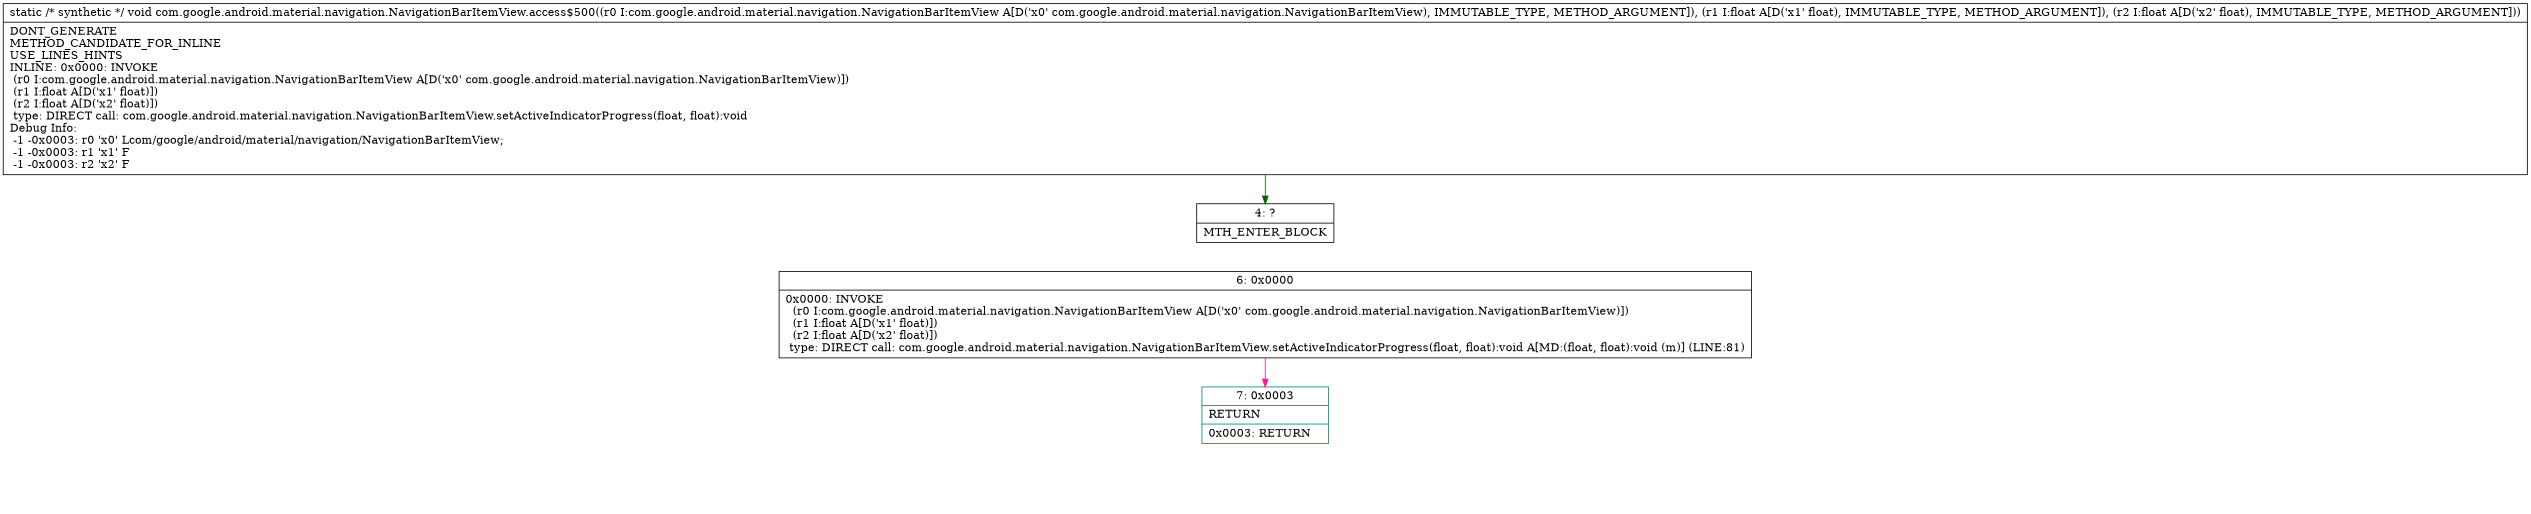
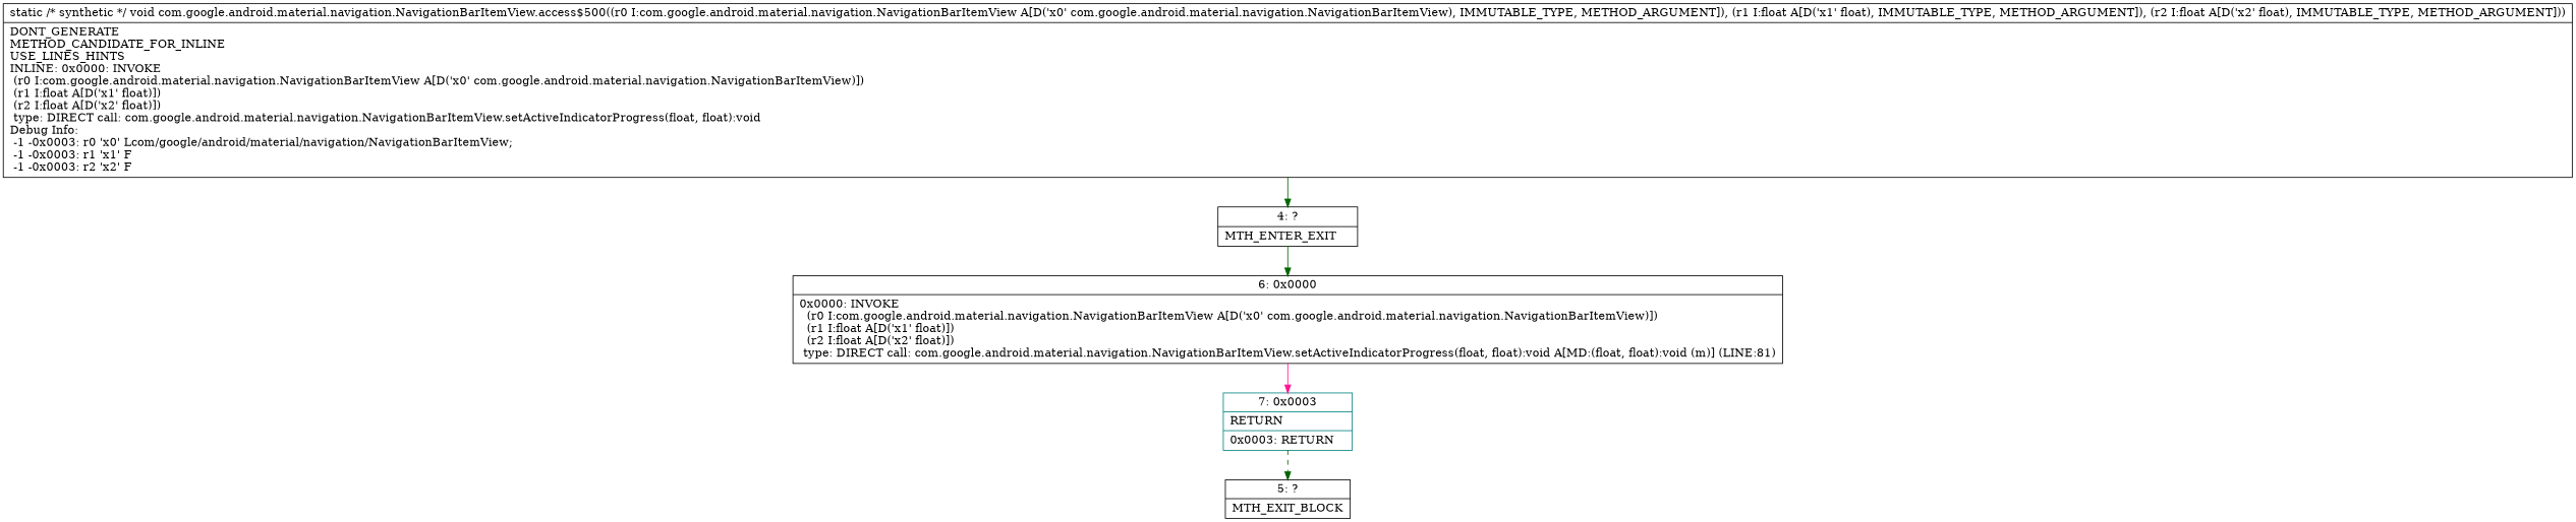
  digraph {
    node [color=black shape=record]
    edge [color=darkgreen style=solid]
-   n1 [label="{4\:\ ?|MTH_ENTER_BLOCK\l}"]
+   n1 [label="{4\:\ ?|MTH_ENTER_EXIT\l}"]
    n2 [label="{6\:\ 0x0000|0x0000: INVOKE  \l  (r0 I:com.google.android.material.navigation.NavigationBarItemView A[D('x0' com.google.android.material.navigation.NavigationBarItemView)])\l  (r1 I:float A[D('x1' float)])\l  (r2 I:float A[D('x2' float)])\l type: DIRECT call: com.google.android.material.navigation.NavigationBarItemView.setActiveIndicatorProgress(float, float):void A[MD:(float, float):void (m)] (LINE:81)\l}"]
    n3 [color=teal label="{7\:\ 0x0003|RETURN\l|0x0003: RETURN   \l}"]
+   n4 [label="{5\:\ ?|MTH_EXIT_BLOCK\l}"]
    n5 [label="{static \/* synthetic *\/ void com.google.android.material.navigation.NavigationBarItemView.access$500((r0 I:com.google.android.material.navigation.NavigationBarItemView A[D('x0' com.google.android.material.navigation.NavigationBarItemView), IMMUTABLE_TYPE, METHOD_ARGUMENT]), (r1 I:float A[D('x1' float), IMMUTABLE_TYPE, METHOD_ARGUMENT]), (r2 I:float A[D('x2' float), IMMUTABLE_TYPE, METHOD_ARGUMENT]))  | DONT_GENERATE\lMETHOD_CANDIDATE_FOR_INLINE\lUSE_LINES_HINTS\lINLINE: 0x0000: INVOKE  \l  (r0 I:com.google.android.material.navigation.NavigationBarItemView A[D('x0' com.google.android.material.navigation.NavigationBarItemView)])\l  (r1 I:float A[D('x1' float)])\l  (r2 I:float A[D('x2' float)])\l type: DIRECT call: com.google.android.material.navigation.NavigationBarItemView.setActiveIndicatorProgress(float, float):void\lDebug Info:\l  \-1 \-0x0003: r0 'x0' Lcom\/google\/android\/material\/navigation\/NavigationBarItemView;\l  \-1 \-0x0003: r1 'x1' F\l  \-1 \-0x0003: r2 'x2' F\l}"]
+   n1 -> n2
    n2 -> n3 [color=deeppink]
+   n3 -> n4 [style=dashed]
    n5 -> n1
  }
